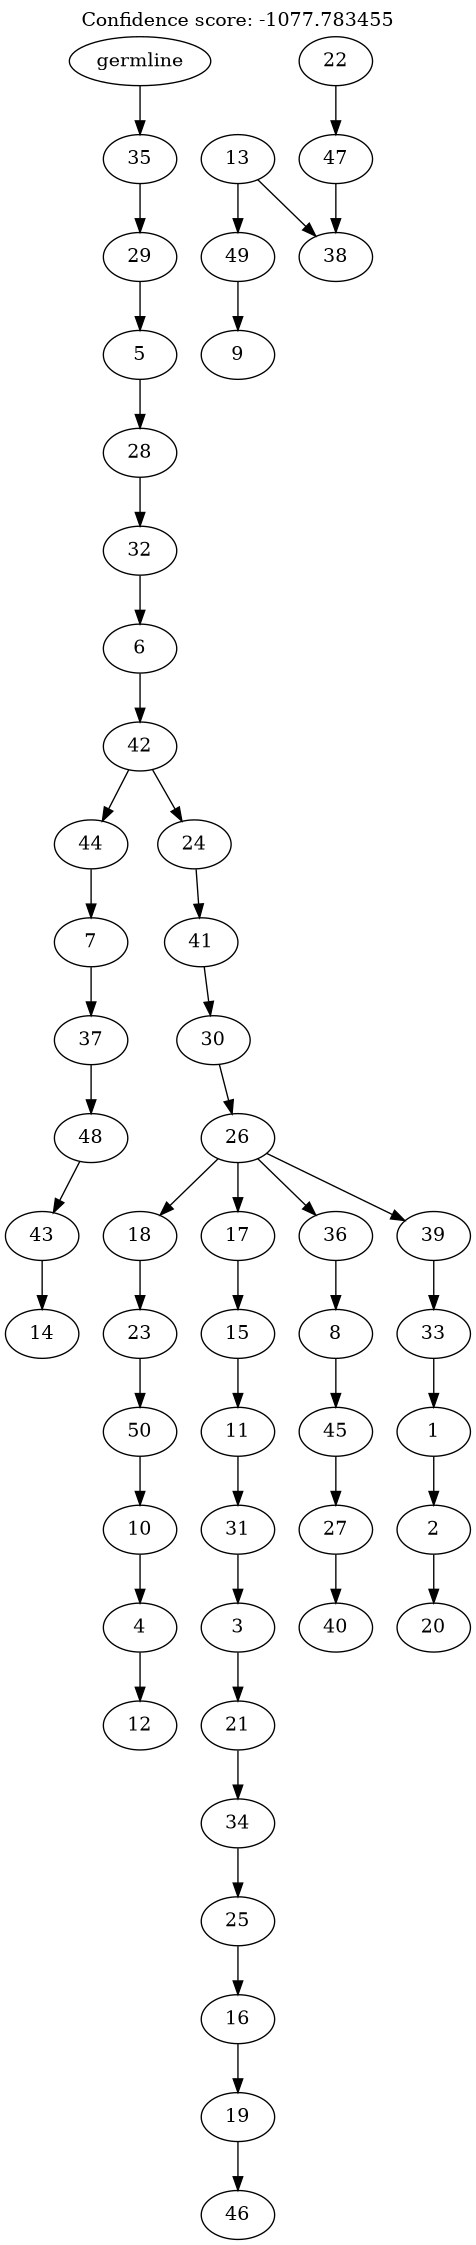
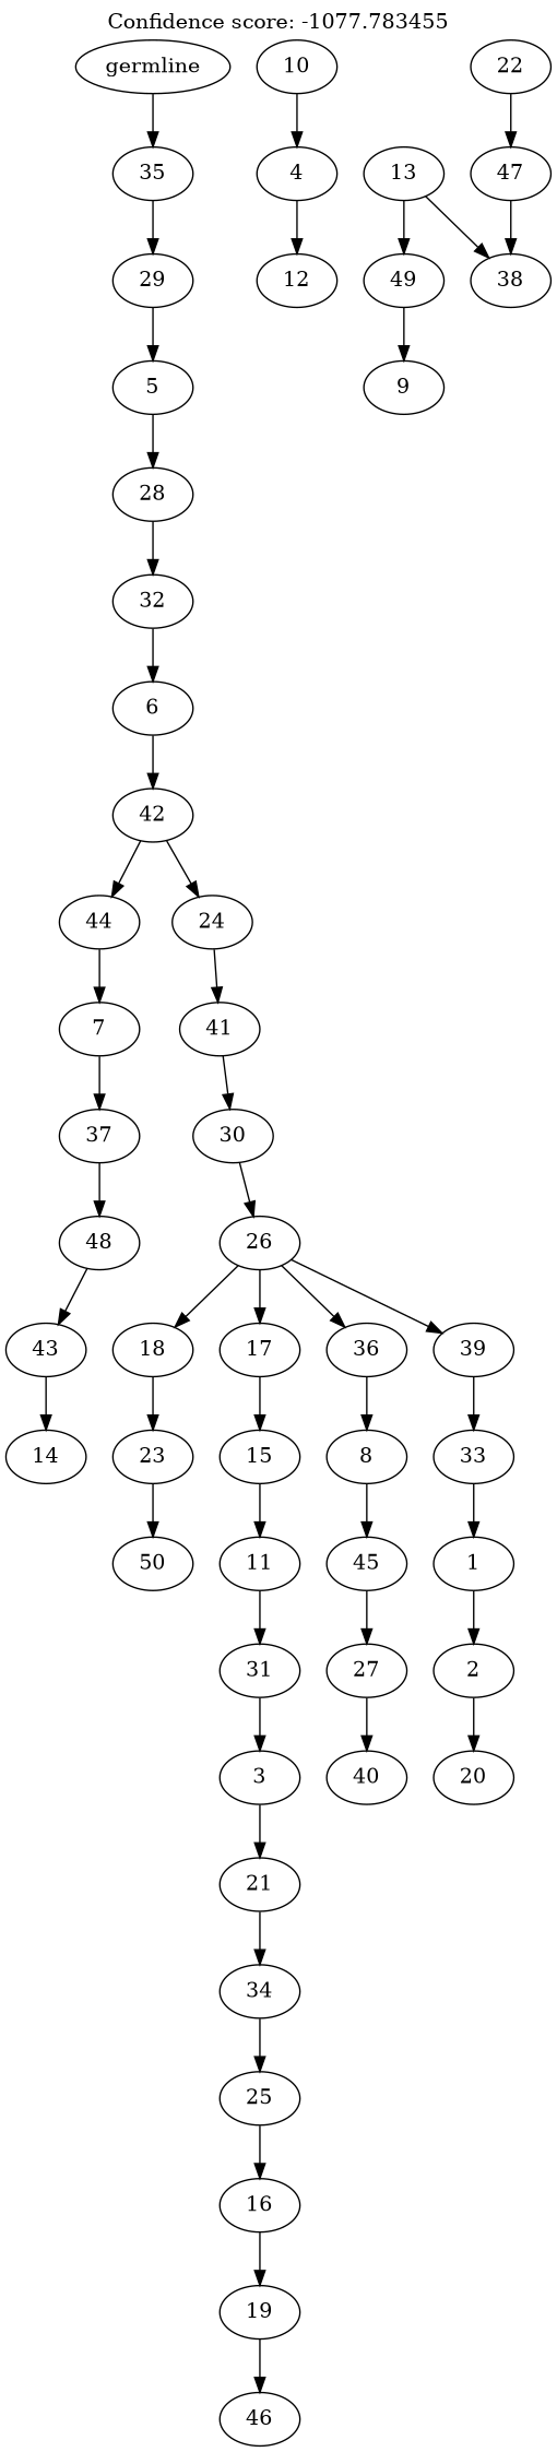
  digraph {
    label="Confidence score: -1077.783455"
    labelloc=t
    n1 [label=43]
    n2 [label=14]
    n3 [label=48]
    n4 [label=37]
    n5 [label=7]
    n6 [label=44]
    n7 [label=4]
    n8 [label=12]
    n9 [label=10]
    n10 [label=50]
    n11 [label=23]
    n12 [label=18]
    n13 [label=19]
    n14 [label=46]
    n15 [label=16]
    n16 [label=25]
    n17 [label=34]
    n18 [label=21]
    n19 [label=3]
    n20 [label=31]
    n21 [label=11]
    n22 [label=15]
    n23 [label=17]
    n24 [label=49]
    n25 [label=9]
    n26 [label=13]
    n27 [label=38]
    n28 [label=47]
    n29 [label=22]
    n30 [label=40]
    n31 [label=27]
    n32 [label=45]
    n33 [label=8]
    n34 [label=36]
    n35 [label=2]
    n36 [label=20]
    n37 [label=1]
    n38 [label=33]
    n39 [label=39]
    n40 [label=26]
    n41 [label=30]
    n42 [label=41]
    n43 [label=24]
    n44 [label=42]
    n45 [label=6]
    n46 [label=32]
    n47 [label=28]
    n48 [label=5]
    n49 [label=29]
    n50 [label=35]
    n51 [label=germline]
    n1 -> n2
    n3 -> n1
    n4 -> n3
    n5 -> n4
    n6 -> n5
    n7 -> n8
    n9 -> n7
-   n10 -> n9
    n11 -> n10
    n12 -> n11
    n13 -> n14
    n15 -> n13
    n16 -> n15
    n17 -> n16
    n18 -> n17
    n19 -> n18
    n20 -> n19
    n21 -> n20
    n22 -> n21
    n23 -> n22
    n24 -> n25
    n26 -> n24
    n26 -> n27
    n28 -> n27
    n29 -> n28
    n31 -> n30
    n32 -> n31
    n33 -> n32
    n34 -> n33
    n35 -> n36
    n37 -> n35
    n38 -> n37
    n39 -> n38
    n40 -> n12
    n40 -> n23
    n40 -> n34
    n40 -> n39
    n41 -> n40
    n42 -> n41
    n43 -> n42
    n44 -> n6
    n44 -> n43
    n45 -> n44
    n46 -> n45
    n47 -> n46
    n48 -> n47
    n49 -> n48
    n50 -> n49
    n51 -> n50
  }
